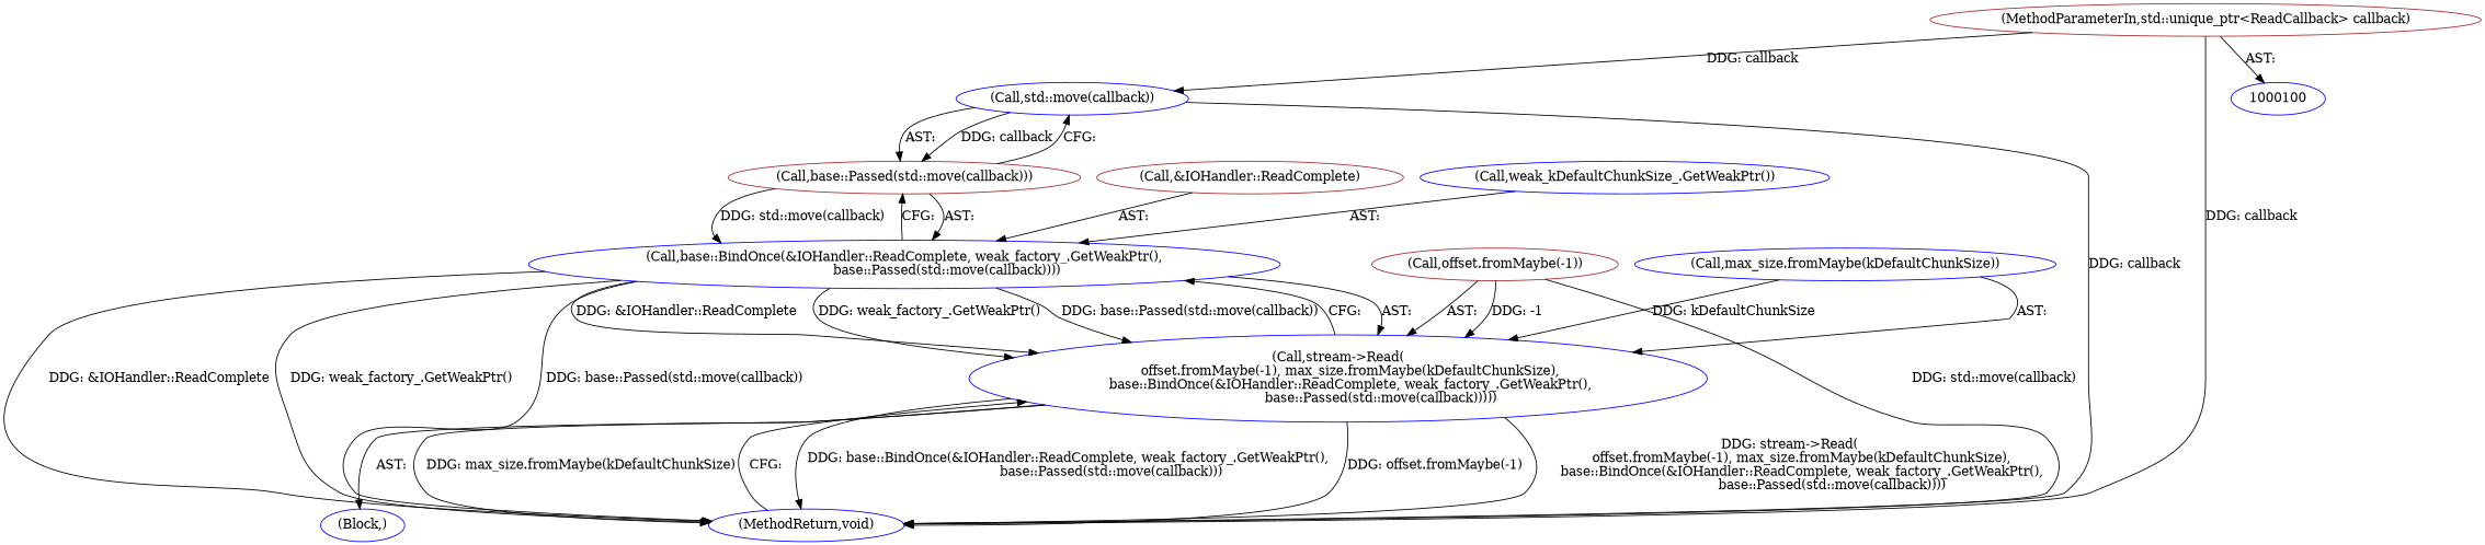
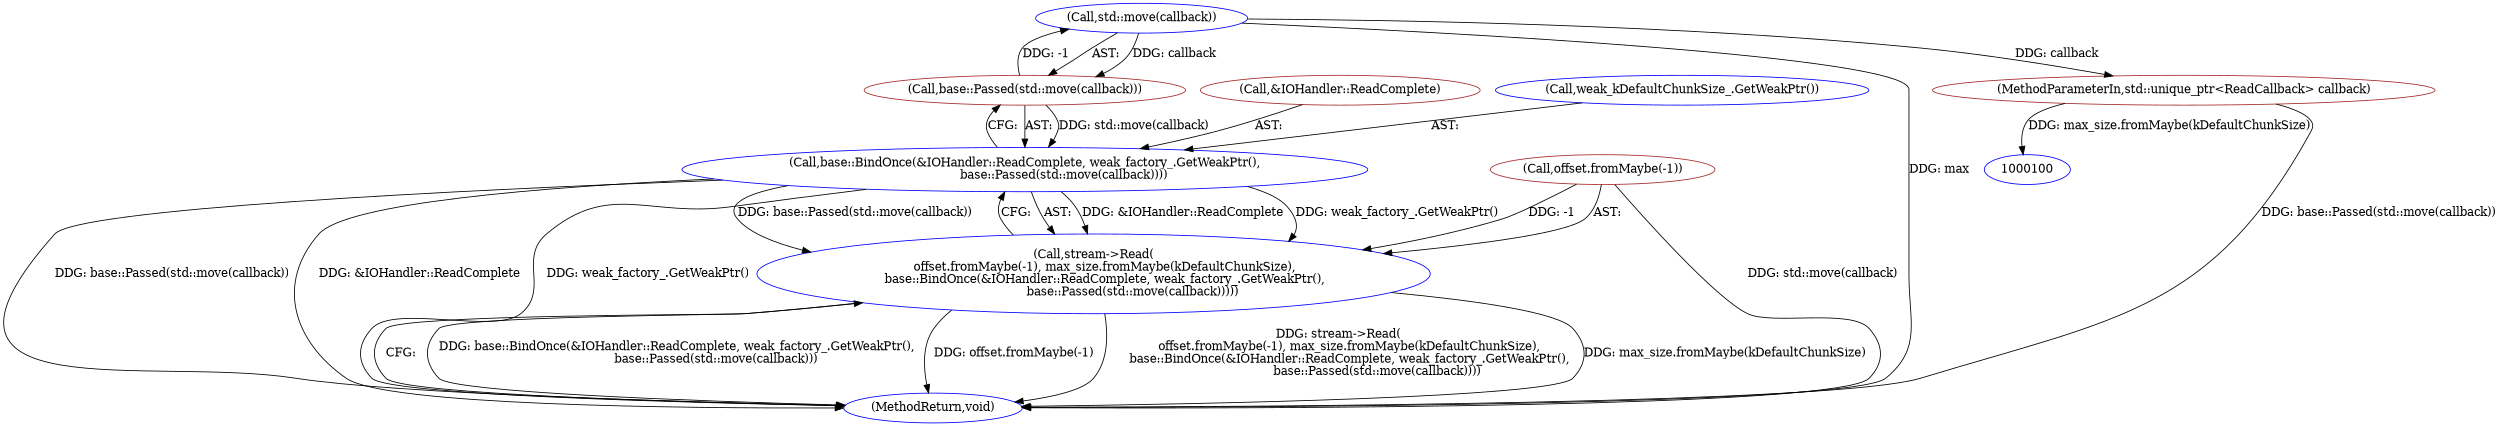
  digraph {
    node [color=blue]
    n1 [label="(Call,std::move(callback))"]
    n2 [color=brown label="(Call,base::Passed(std::move(callback)))"]
    n3 [label="(MethodReturn,void)"]
    n4 [label="(Call,base::BindOnce(&IOHandler::ReadComplete, weak_factory_.GetWeakPtr(),\n                     base::Passed(std::move(callback))))"]
    n5 [label="(Call,stream->Read(\n      offset.fromMaybe(-1), max_size.fromMaybe(kDefaultChunkSize),\n      base::BindOnce(&IOHandler::ReadComplete, weak_factory_.GetWeakPtr(),\n                     base::Passed(std::move(callback)))))"]
    n6 [color=brown label="(MethodParameterIn,std::unique_ptr<ReadCallback> callback)"]
    1000100
-   n8 [label="(Block,)"]
    n9 [color=brown label="(Call,&IOHandler::ReadComplete)"]
    n10 [color=brown label="(Call,offset.fromMaybe(-1))"]
-   n11 [label="(Call,max_size.fromMaybe(kDefaultChunkSize))"]
    n12 [label="(Call,weak_kDefaultChunkSize_.GetWeakPtr())"]
    n1 -> n2 [label="AST: "]
    n1 -> n2 [label="DDG: callback"]
-   n1 -> n3 [label="DDG: callback"]
-   n2 -> n1 [label="CFG: "]
+   n1 -> n3 [label="DDG: max"]
+   n2 -> n1 [label="DDG: -1"]
    n2 -> n4 [label="AST: "]
    n2 -> n4 [label="DDG: std::move(callback)"]
    n3 -> n5 [label="CFG: "]
    n4 -> n2 [label="CFG: "]
    n4 -> n3 [label="DDG: base::Passed(std::move(callback))"]
    n4 -> n3 [label="DDG: &IOHandler::ReadComplete"]
    n4 -> n3 [label="DDG: weak_factory_.GetWeakPtr()"]
    n4 -> n5 [label="AST: "]
    n4 -> n5 [label="DDG: &IOHandler::ReadComplete"]
    n4 -> n5 [label="DDG: weak_factory_.GetWeakPtr()"]
    n4 -> n5 [label="DDG: base::Passed(std::move(callback))"]
    n5 -> n3 [label="DDG: base::BindOnce(&IOHandler::ReadComplete, weak_factory_.GetWeakPtr(),\n                     base::Passed(std::move(callback)))"]
    n5 -> n3 [label="DDG: offset.fromMaybe(-1)"]
    n5 -> n3 [label="DDG: stream->Read(\n      offset.fromMaybe(-1), max_size.fromMaybe(kDefaultChunkSize),\n      base::BindOnce(&IOHandler::ReadComplete, weak_factory_.GetWeakPtr(),\n                     base::Passed(std::move(callback))))"]
    n5 -> n3 [label="DDG: max_size.fromMaybe(kDefaultChunkSize)"]
    n5 -> n4 [label="CFG: "]
-   n5 -> n8 [label="AST: "]
-   n6 -> n1 [label="DDG: callback"]
-   n6 -> n3 [label="DDG: callback"]
-   n6 -> 1000100 [label="AST: "]
+   n1 -> n6 [label="DDG: callback"]
+   n6 -> n3 [label="DDG: base::Passed(std::move(callback))"]
+   n6 -> 1000100 [label="DDG: max_size.fromMaybe(kDefaultChunkSize)"]
    n9 -> n4 [label="AST: "]
    n10 -> n3 [label="DDG: std::move(callback)"]
    n10 -> n5 [label="AST: "]
    n10 -> n5 [label="DDG: -1"]
-   n11 -> n5 [label="AST: "]
-   n11 -> n5 [label="DDG: kDefaultChunkSize"]
    n12 -> n4 [label="AST: "]
  }
